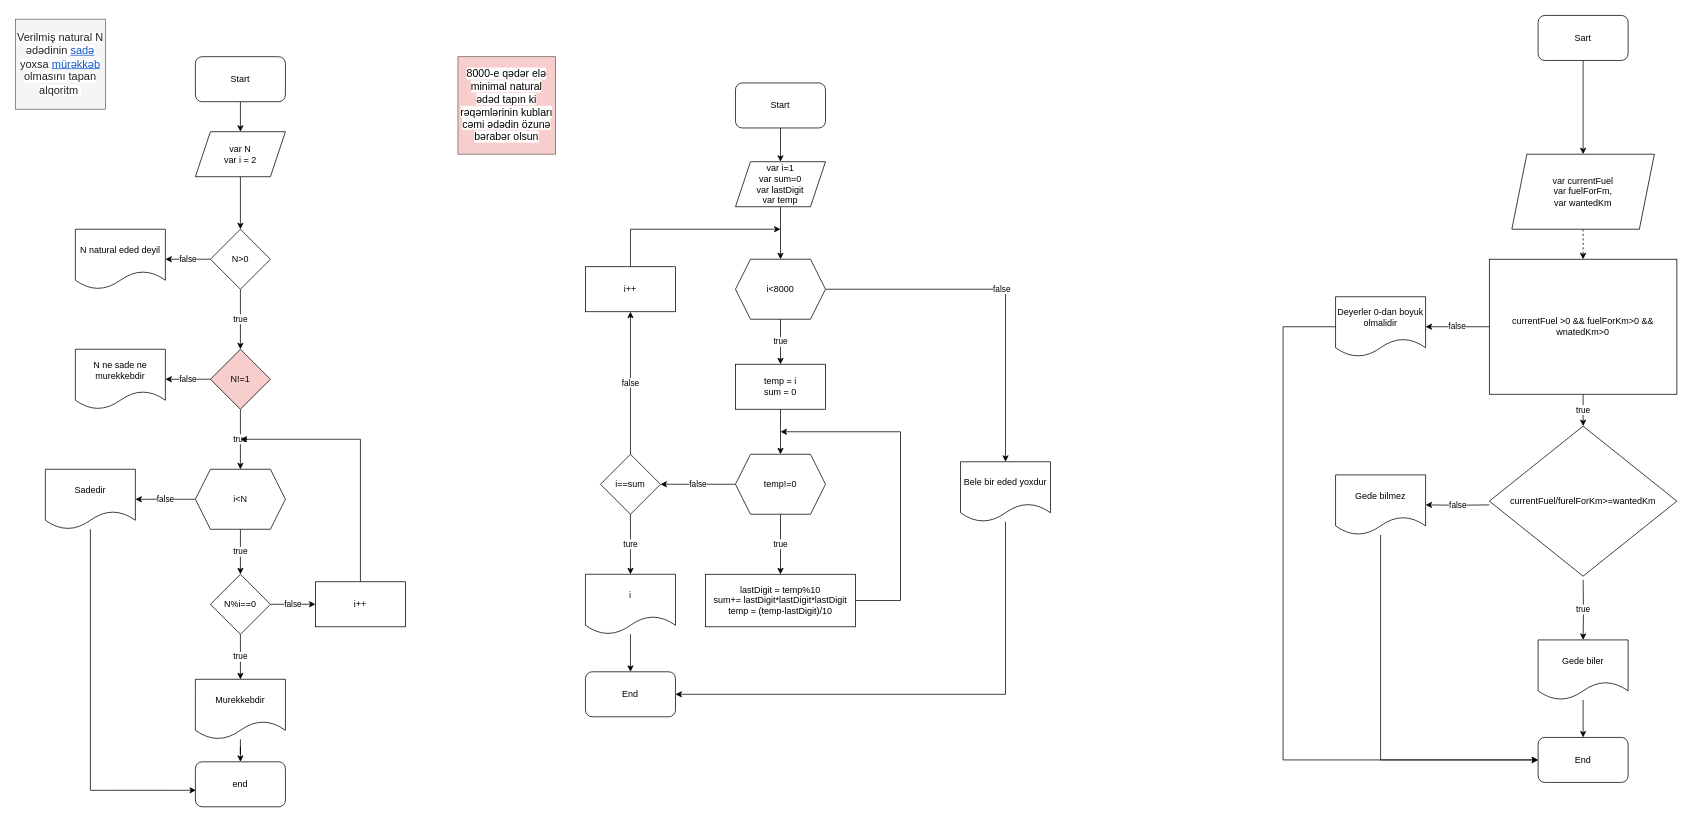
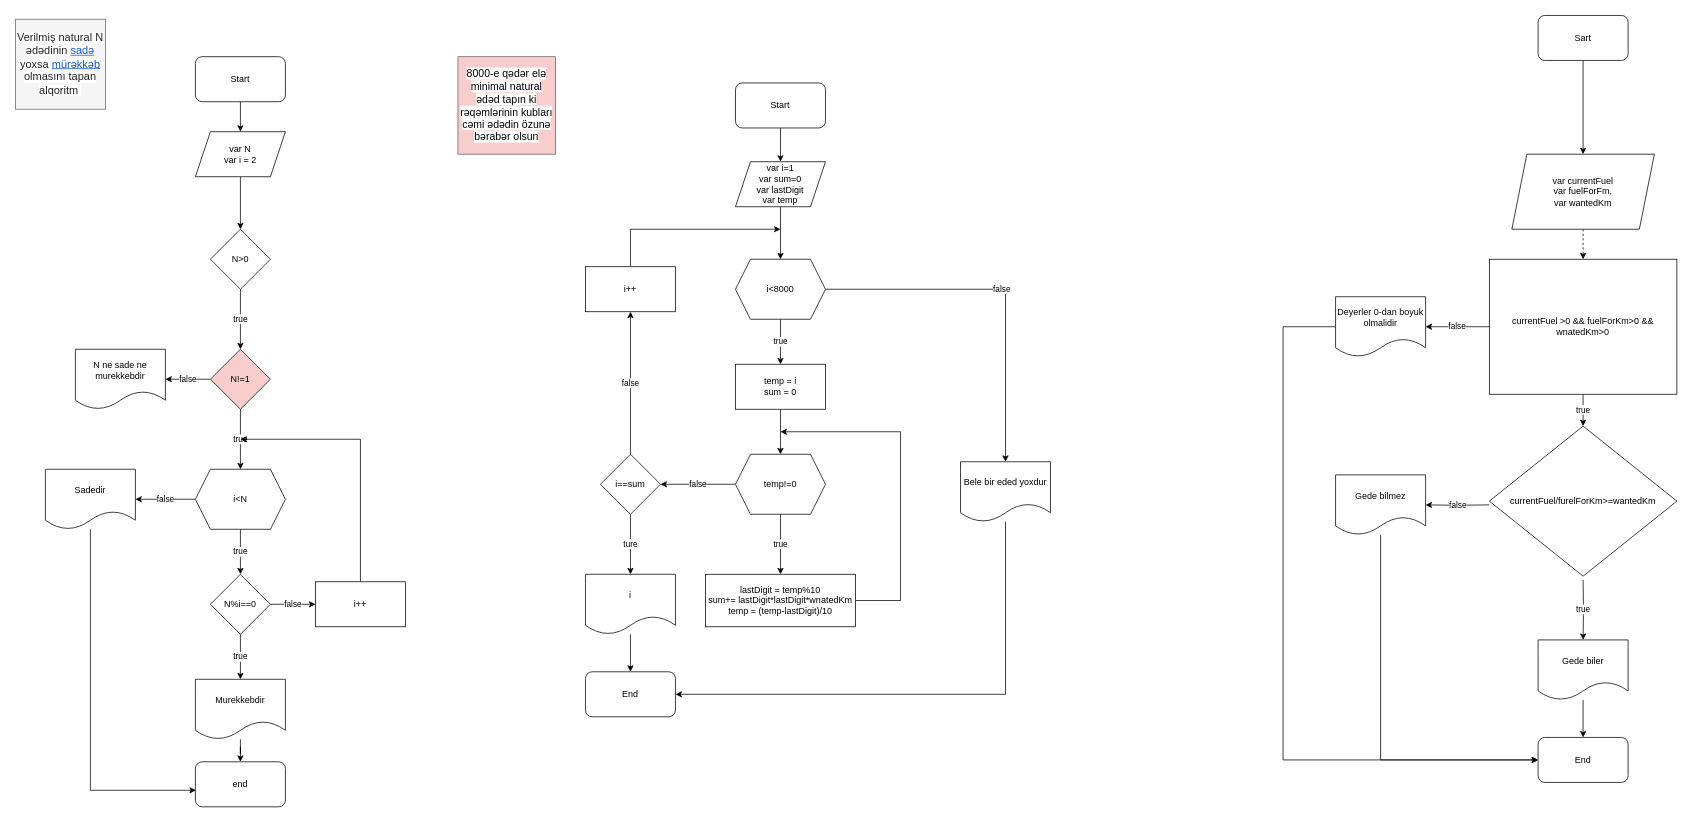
  <mxCell id="0" />
  <mxCell id="1" parent="0" />
  <mxCell id="2" value="&#10;&#10;&lt;span id=&quot;m_-4091657466976206654gmail-m_-1871949671091277969gmail-docs-internal-guid-cc92bc23-7fff-3824-97f0-50c51642c4f3&quot; style=&quot;color: rgb(34, 34, 34); font-family: arial, helvetica, sans-serif; font-size: small; font-style: normal; font-weight: 400; letter-spacing: normal; text-indent: 0px; text-transform: none; word-spacing: 0px; background-color: rgb(255, 255, 255);&quot;&gt;&lt;span style=&quot;font-size: 11pt; font-family: arial; vertical-align: baseline;&quot;&gt;Verilmiş natural N ədədinin &lt;/span&gt;&lt;a href=&quot;https://az.wikipedia.org/wiki/Sad%C9%99_%C9%99d%C9%99d&quot; target=&quot;_blank&quot; style=&quot;color: rgb(17 , 85 , 204)&quot;&gt;&lt;span style=&quot;font-size: 11pt; font-family: arial; vertical-align: baseline;&quot;&gt;sadə &lt;/span&gt;&lt;/a&gt;&lt;span style=&quot;font-size: 11pt; font-family: arial; vertical-align: baseline;&quot;&gt;yoxsa &lt;/span&gt;&lt;a href=&quot;https://az.wikipedia.org/wiki/M%C3%BCr%C9%99kk%C9%99b_%C9%99d%C9%99d&quot; target=&quot;_blank&quot; style=&quot;color: rgb(17 , 85 , 204)&quot;&gt;&lt;span style=&quot;font-size: 11pt; font-family: arial; vertical-align: baseline;&quot;&gt;mürəkkəb &lt;/span&gt;&lt;/a&gt;&lt;span style=&quot;font-size: 11pt; font-family: arial; vertical-align: baseline;&quot;&gt;olmasını tapan alqoritm&lt;/span&gt;&lt;/span&gt;&lt;span style=&quot;color: rgb(34, 34, 34); font-family: arial, helvetica, sans-serif; font-size: small; font-style: normal; font-weight: 400; letter-spacing: normal; text-indent: 0px; text-transform: none; word-spacing: 0px; background-color: rgb(255, 255, 255); display: inline; float: none;&quot;&gt;&amp;nbsp;&lt;/span&gt;&#10;&#10;" style="whiteSpace=wrap;html=1;aspect=fixed;fillColor=#f5f5f5;strokeColor=#666666;fontColor=#333333;" vertex="1" parent="1"><mxGeometry x="20" y="25" width="120" height="120" as="geometry" /></mxCell>
  <mxCell id="3" value="" style="edgeStyle=orthogonalEdgeStyle;rounded=0;orthogonalLoop=1;jettySize=auto;html=1;" edge="1" parent="1" source="4" target="6"><mxGeometry relative="1" as="geometry" /></mxCell>
  <mxCell id="4" value="Start" style="rounded=1;whiteSpace=wrap;html=1;" vertex="1" parent="1"><mxGeometry x="260" y="75" width="120" height="60" as="geometry" /></mxCell>
  <mxCell id="5" value="" style="edgeStyle=orthogonalEdgeStyle;rounded=0;orthogonalLoop=1;jettySize=auto;html=1;" edge="1" parent="1" source="6" target="9"><mxGeometry relative="1" as="geometry" /></mxCell>
  <mxCell id="6" value="var N&lt;br&gt;var i = 2" style="shape=parallelogram;perimeter=parallelogramPerimeter;whiteSpace=wrap;html=1;fixedSize=1;" vertex="1" parent="1"><mxGeometry x="260" y="175" width="120" height="60" as="geometry" /></mxCell>
- <mxCell id="7" value="false" style="edgeStyle=orthogonalEdgeStyle;rounded=0;orthogonalLoop=1;jettySize=auto;html=1;" edge="1" parent="1" source="9" target="10"><mxGeometry relative="1" as="geometry" /></mxCell>
  <mxCell id="8" value="true" style="edgeStyle=orthogonalEdgeStyle;rounded=0;orthogonalLoop=1;jettySize=auto;html=1;" edge="1" parent="1" source="9" target="13"><mxGeometry relative="1" as="geometry" /></mxCell>
  <mxCell id="9" value="N&amp;gt;0" style="rhombus;whiteSpace=wrap;html=1;" vertex="1" parent="1"><mxGeometry x="280" y="305" width="80" height="80" as="geometry" /></mxCell>
- <mxCell id="10" value="N natural eded deyil" style="shape=document;whiteSpace=wrap;html=1;boundedLbl=1;" vertex="1" parent="1"><mxGeometry x="100" y="305" width="120" height="80" as="geometry" /></mxCell>
  <mxCell id="11" value="false" style="edgeStyle=orthogonalEdgeStyle;rounded=0;orthogonalLoop=1;jettySize=auto;html=1;" edge="1" parent="1" source="13" target="14"><mxGeometry relative="1" as="geometry" /></mxCell>
  <mxCell id="12" value="true" style="edgeStyle=orthogonalEdgeStyle;rounded=0;orthogonalLoop=1;jettySize=auto;html=1;" edge="1" parent="1" source="13" target="17"><mxGeometry relative="1" as="geometry" /></mxCell>
  <mxCell id="13" value="N!=1" style="rhombus;whiteSpace=wrap;html=1;fillColor=#f8cecc;" vertex="1" parent="1"><mxGeometry x="280" y="465" width="80" height="80" as="geometry" /></mxCell>
  <mxCell id="14" value="N ne sade ne murekkebdir" style="shape=document;whiteSpace=wrap;html=1;boundedLbl=1;" vertex="1" parent="1"><mxGeometry x="100" y="465" width="120" height="80" as="geometry" /></mxCell>
  <mxCell id="15" value="true" style="edgeStyle=orthogonalEdgeStyle;rounded=0;orthogonalLoop=1;jettySize=auto;html=1;" edge="1" parent="1" source="17" target="20"><mxGeometry relative="1" as="geometry" /></mxCell>
  <mxCell id="16" value="false" style="edgeStyle=orthogonalEdgeStyle;rounded=0;orthogonalLoop=1;jettySize=auto;html=1;" edge="1" parent="1" source="17" target="27"><mxGeometry relative="1" as="geometry" /></mxCell>
  <mxCell id="17" value="i&amp;lt;N" style="shape=hexagon;perimeter=hexagonPerimeter2;whiteSpace=wrap;html=1;fixedSize=1;" vertex="1" parent="1"><mxGeometry x="260" y="625" width="120" height="80" as="geometry" /></mxCell>
  <mxCell id="18" value="true" style="edgeStyle=orthogonalEdgeStyle;rounded=0;orthogonalLoop=1;jettySize=auto;html=1;" edge="1" parent="1" source="20" target="22"><mxGeometry relative="1" as="geometry" /></mxCell>
  <mxCell id="19" value="false" style="edgeStyle=orthogonalEdgeStyle;rounded=0;orthogonalLoop=1;jettySize=auto;html=1;" edge="1" parent="1" source="20" target="25"><mxGeometry relative="1" as="geometry" /></mxCell>
  <mxCell id="20" value="N%i==0" style="rhombus;whiteSpace=wrap;html=1;" vertex="1" parent="1"><mxGeometry x="280" y="765" width="80" height="80" as="geometry" /></mxCell>
  <mxCell id="21" value="" style="edgeStyle=orthogonalEdgeStyle;rounded=0;orthogonalLoop=1;jettySize=auto;html=1;" edge="1" parent="1" source="22" target="23"><mxGeometry relative="1" as="geometry" /></mxCell>
  <mxCell id="22" value="Murekkebdir" style="shape=document;whiteSpace=wrap;html=1;boundedLbl=1;" vertex="1" parent="1"><mxGeometry x="260" y="905" width="120" height="80" as="geometry" /></mxCell>
  <mxCell id="23" value="end" style="rounded=1;whiteSpace=wrap;html=1;" vertex="1" parent="1"><mxGeometry x="260" y="1015" width="120" height="60" as="geometry" /></mxCell>
  <mxCell id="24" style="edgeStyle=orthogonalEdgeStyle;rounded=0;orthogonalLoop=1;jettySize=auto;html=1;" edge="1" parent="1" source="25"><mxGeometry relative="1" as="geometry"><mxPoint x="320" y="585" as="targetPoint" /><Array as="points"><mxPoint x="480" y="585" /></Array></mxGeometry></mxCell>
  <mxCell id="25" value="i++" style="whiteSpace=wrap;html=1;" vertex="1" parent="1"><mxGeometry x="420" y="775" width="120" height="60" as="geometry" /></mxCell>
  <mxCell id="26" style="edgeStyle=orthogonalEdgeStyle;rounded=0;orthogonalLoop=1;jettySize=auto;html=1;entryX=0.006;entryY=0.633;entryDx=0;entryDy=0;entryPerimeter=0;" edge="1" parent="1" source="27" target="23"><mxGeometry relative="1" as="geometry"><Array as="points"><mxPoint x="120" y="1053" /></Array></mxGeometry></mxCell>
  <mxCell id="27" value="Sadedir" style="shape=document;whiteSpace=wrap;html=1;boundedLbl=1;" vertex="1" parent="1"><mxGeometry x="60" y="625" width="120" height="80" as="geometry" /></mxCell>
  <mxCell id="28" value="&#10;&#10;&lt;span style=&quot;color: rgb(0, 0, 0); font-family: arial; font-size: 14px; font-style: normal; font-weight: 400; letter-spacing: normal; text-indent: 0px; text-transform: none; word-spacing: 0px; background-color: rgb(255, 255, 255); display: inline; float: none;&quot;&gt;8000-e qədər elə minimal natural ədəd tapın ki rəqəmlərinin kubları cəmi ədədin özunə bərabər olsun&lt;/span&gt;&#10;&#10;" style="whiteSpace=wrap;html=1;aspect=fixed;fillColor=#f8cecc;strokeColor=#666666;fontColor=#333333;" vertex="1" parent="1"><mxGeometry x="610" y="75" width="130" height="130" as="geometry" /></mxCell>
  <mxCell id="29" value="" style="edgeStyle=orthogonalEdgeStyle;rounded=0;orthogonalLoop=1;jettySize=auto;html=1;" edge="1" parent="1" source="30" target="32"><mxGeometry relative="1" as="geometry" /></mxCell>
  <mxCell id="30" value="Start" style="rounded=1;whiteSpace=wrap;html=1;" vertex="1" parent="1"><mxGeometry x="980" y="110" width="120" height="60" as="geometry" /></mxCell>
  <mxCell id="31" value="" style="edgeStyle=orthogonalEdgeStyle;rounded=0;orthogonalLoop=1;jettySize=auto;html=1;" edge="1" parent="1" source="32" target="35"><mxGeometry relative="1" as="geometry" /></mxCell>
  <mxCell id="32" value="var i=1&lt;br&gt;var sum=0&lt;br&gt;var lastDigit&lt;br&gt;var temp" style="shape=parallelogram;perimeter=parallelogramPerimeter;whiteSpace=wrap;html=1;fixedSize=1;" vertex="1" parent="1"><mxGeometry x="980" y="215" width="120" height="60" as="geometry" /></mxCell>
  <mxCell id="33" value="false" style="edgeStyle=orthogonalEdgeStyle;rounded=0;orthogonalLoop=1;jettySize=auto;html=1;" edge="1" parent="1" source="35" target="50"><mxGeometry relative="1" as="geometry" /></mxCell>
  <mxCell id="34" value="true" style="edgeStyle=orthogonalEdgeStyle;rounded=0;orthogonalLoop=1;jettySize=auto;html=1;" edge="1" parent="1" source="35" target="52"><mxGeometry relative="1" as="geometry" /></mxCell>
  <mxCell id="35" value="i&amp;lt;8000" style="shape=hexagon;perimeter=hexagonPerimeter2;whiteSpace=wrap;html=1;fixedSize=1;" vertex="1" parent="1"><mxGeometry x="980" y="345" width="120" height="80" as="geometry" /></mxCell>
  <mxCell id="36" value="true" style="edgeStyle=orthogonalEdgeStyle;rounded=0;orthogonalLoop=1;jettySize=auto;html=1;" edge="1" parent="1" source="38" target="40"><mxGeometry relative="1" as="geometry" /></mxCell>
  <mxCell id="37" value="false" style="edgeStyle=orthogonalEdgeStyle;rounded=0;orthogonalLoop=1;jettySize=auto;html=1;" edge="1" parent="1" source="38" target="43"><mxGeometry relative="1" as="geometry" /></mxCell>
  <mxCell id="38" value="temp!=0" style="shape=hexagon;perimeter=hexagonPerimeter2;whiteSpace=wrap;html=1;fixedSize=1;" vertex="1" parent="1"><mxGeometry x="980" y="605" width="120" height="80" as="geometry" /></mxCell>
  <mxCell id="39" style="edgeStyle=orthogonalEdgeStyle;rounded=0;orthogonalLoop=1;jettySize=auto;html=1;" edge="1" parent="1" source="40"><mxGeometry relative="1" as="geometry"><mxPoint x="1040" y="575" as="targetPoint" /><Array as="points"><mxPoint x="1200" y="800" /><mxPoint x="1200" y="575" /></Array></mxGeometry></mxCell>
- <mxCell id="40" value="lastDigit = temp%10&lt;br&gt;sum+= lastDigit*lastDigit*lastDigit&lt;br&gt;temp = (temp-lastDigit)/10" style="whiteSpace=wrap;html=1;" vertex="1" parent="1"><mxGeometry x="940" y="765" width="200" height="70" as="geometry" /></mxCell>
+ <mxCell id="40" value="lastDigit = temp%10&lt;br&gt;sum+= lastDigit*lastDigit*wnatedKm&lt;br&gt;temp = (temp-lastDigit)/10" style="whiteSpace=wrap;html=1;" vertex="1" parent="1"><mxGeometry x="940" y="765" width="200" height="70" as="geometry" /></mxCell>
  <mxCell id="41" value="ture" style="edgeStyle=orthogonalEdgeStyle;rounded=0;orthogonalLoop=1;jettySize=auto;html=1;" edge="1" parent="1" source="43" target="45"><mxGeometry relative="1" as="geometry" /></mxCell>
  <mxCell id="42" value="false" style="edgeStyle=orthogonalEdgeStyle;rounded=0;orthogonalLoop=1;jettySize=auto;html=1;" edge="1" parent="1" source="43" target="48"><mxGeometry relative="1" as="geometry" /></mxCell>
  <mxCell id="43" value="i==sum" style="rhombus;whiteSpace=wrap;html=1;" vertex="1" parent="1"><mxGeometry x="800" y="605" width="80" height="80" as="geometry" /></mxCell>
  <mxCell id="44" value="" style="edgeStyle=orthogonalEdgeStyle;rounded=0;orthogonalLoop=1;jettySize=auto;html=1;" edge="1" parent="1" source="45" target="46"><mxGeometry relative="1" as="geometry" /></mxCell>
  <mxCell id="45" value="i" style="shape=document;whiteSpace=wrap;html=1;boundedLbl=1;" vertex="1" parent="1"><mxGeometry x="780" y="765" width="120" height="80" as="geometry" /></mxCell>
  <mxCell id="46" value="End" style="rounded=1;whiteSpace=wrap;html=1;" vertex="1" parent="1"><mxGeometry x="780" y="895" width="120" height="60" as="geometry" /></mxCell>
  <mxCell id="47" style="edgeStyle=orthogonalEdgeStyle;rounded=0;orthogonalLoop=1;jettySize=auto;html=1;" edge="1" parent="1" source="48"><mxGeometry relative="1" as="geometry"><mxPoint x="1040" y="305" as="targetPoint" /><Array as="points"><mxPoint x="840" y="305" /></Array></mxGeometry></mxCell>
  <mxCell id="48" value="i++" style="whiteSpace=wrap;html=1;" vertex="1" parent="1"><mxGeometry x="780" y="355" width="120" height="60" as="geometry" /></mxCell>
  <mxCell id="49" style="edgeStyle=orthogonalEdgeStyle;rounded=0;orthogonalLoop=1;jettySize=auto;html=1;entryX=1;entryY=0.5;entryDx=0;entryDy=0;" edge="1" parent="1" source="50" target="46"><mxGeometry relative="1" as="geometry"><Array as="points"><mxPoint x="1340" y="925" /></Array></mxGeometry></mxCell>
  <mxCell id="50" value="Bele bir eded yoxdur" style="shape=document;whiteSpace=wrap;html=1;boundedLbl=1;" vertex="1" parent="1"><mxGeometry x="1280" y="615" width="120" height="80" as="geometry" /></mxCell>
  <mxCell id="51" value="" style="edgeStyle=orthogonalEdgeStyle;rounded=0;orthogonalLoop=1;jettySize=auto;html=1;" edge="1" parent="1" source="52" target="38"><mxGeometry relative="1" as="geometry" /></mxCell>
  <mxCell id="52" value="temp = i&lt;br&gt;sum = 0" style="whiteSpace=wrap;html=1;" vertex="1" parent="1"><mxGeometry x="980" y="485" width="120" height="60" as="geometry" /></mxCell>
  <mxCell id="53" value="" style="edgeStyle=orthogonalEdgeStyle;rounded=0;orthogonalLoop=1;jettySize=auto;html=1;" edge="1" parent="1" source="54" target="56"><mxGeometry relative="1" as="geometry" /></mxCell>
  <mxCell id="54" value="Sart" style="rounded=1;whiteSpace=wrap;html=1;" vertex="1" parent="1"><mxGeometry x="2050" y="20" width="120" height="60" as="geometry" /></mxCell>
  <mxCell id="55" value="" style="edgeStyle=orthogonalEdgeStyle;rounded=0;orthogonalLoop=1;jettySize=auto;html=1;dashed=1;" edge="1" parent="1" source="56" target="67"><mxGeometry relative="1" as="geometry" /></mxCell>
  <mxCell id="56" value="var currentFuel&lt;br&gt;var fuelForFm,&lt;br&gt;var wantedKm" style="shape=parallelogram;perimeter=parallelogramPerimeter;whiteSpace=wrap;html=1;fixedSize=1;" vertex="1" parent="1"><mxGeometry x="2015" y="205" width="190" height="100" as="geometry" /></mxCell>
  <mxCell id="57" value="true" style="edgeStyle=orthogonalEdgeStyle;rounded=0;orthogonalLoop=1;jettySize=auto;html=1;" edge="1" parent="1" target="61"><mxGeometry relative="1" as="geometry"><mxPoint x="2110" y="772.5" as="sourcePoint" /></mxGeometry></mxCell>
  <mxCell id="58" value="false" style="edgeStyle=orthogonalEdgeStyle;rounded=0;orthogonalLoop=1;jettySize=auto;html=1;" edge="1" parent="1" target="63"><mxGeometry relative="1" as="geometry"><mxPoint x="1985" y="672.5" as="sourcePoint" /></mxGeometry></mxCell>
  <mxCell id="59" value="currentFuel/furelForKm&amp;gt;=wantedKm" style="rhombus;whiteSpace=wrap;html=1;" vertex="1" parent="1"><mxGeometry x="1985" y="567.5" width="250" height="200" as="geometry" /></mxCell>
  <mxCell id="60" value="" style="edgeStyle=orthogonalEdgeStyle;rounded=0;orthogonalLoop=1;jettySize=auto;html=1;" edge="1" parent="1" source="61" target="64"><mxGeometry relative="1" as="geometry" /></mxCell>
  <mxCell id="61" value="Gede biler" style="shape=document;whiteSpace=wrap;html=1;boundedLbl=1;" vertex="1" parent="1"><mxGeometry x="2050" y="852.5" width="120" height="80" as="geometry" /></mxCell>
  <mxCell id="62" style="edgeStyle=orthogonalEdgeStyle;rounded=0;orthogonalLoop=1;jettySize=auto;html=1;entryX=0;entryY=0.5;entryDx=0;entryDy=0;" edge="1" parent="1" source="63" target="64"><mxGeometry relative="1" as="geometry"><Array as="points"><mxPoint x="1840" y="1012.5" /></Array></mxGeometry></mxCell>
  <mxCell id="63" value="Gede bilmez" style="shape=document;whiteSpace=wrap;html=1;boundedLbl=1;" vertex="1" parent="1"><mxGeometry x="1780" y="632.5" width="120" height="80" as="geometry" /></mxCell>
  <mxCell id="64" value="End" style="rounded=1;whiteSpace=wrap;html=1;" vertex="1" parent="1"><mxGeometry x="2050" y="982.5" width="120" height="60" as="geometry" /></mxCell>
  <mxCell id="65" value="true" style="edgeStyle=orthogonalEdgeStyle;rounded=0;orthogonalLoop=1;jettySize=auto;html=1;" edge="1" parent="1" source="67" target="59"><mxGeometry relative="1" as="geometry" /></mxCell>
  <mxCell id="66" value="false" style="edgeStyle=orthogonalEdgeStyle;rounded=0;orthogonalLoop=1;jettySize=auto;html=1;" edge="1" parent="1" source="67" target="69"><mxGeometry relative="1" as="geometry" /></mxCell>
  <mxCell id="67" value="currentFuel &amp;gt;0 &amp;amp;&amp;amp; fuelForKm&amp;gt;0 &amp;amp;&amp;amp; wnatedKm&amp;gt;0" style="whiteSpace=wrap;html=1;rounded=0;" vertex="1" parent="1"><mxGeometry x="1985" y="345" width="250" height="180" as="geometry" /></mxCell>
  <mxCell id="68" style="edgeStyle=orthogonalEdgeStyle;rounded=0;orthogonalLoop=1;jettySize=auto;html=1;entryX=0;entryY=0.5;entryDx=0;entryDy=0;" edge="1" parent="1" source="69" target="64"><mxGeometry relative="1" as="geometry"><Array as="points"><mxPoint x="1710" y="435" /><mxPoint x="1710" y="1013" /></Array></mxGeometry></mxCell>
  <mxCell id="69" value="Deyerler 0-dan boyuk olmalidir" style="shape=document;whiteSpace=wrap;html=1;boundedLbl=1;" vertex="1" parent="1"><mxGeometry x="1780" y="395" width="120" height="80" as="geometry" /></mxCell>
